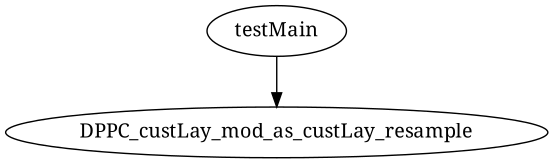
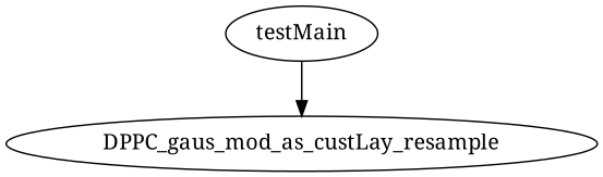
  digraph {
    fontname="Noto Serif"
    node [fontname="Noto Serif"]
    testMain
-   DPPC_gaus_mod_as_custLay_resample [label=DPPC_custLay_mod_as_custLay_resample]
+   DPPC_gaus_mod_as_custLay_resample
    testMain -> DPPC_gaus_mod_as_custLay_resample [fontname="Noto Serif"]
  }
